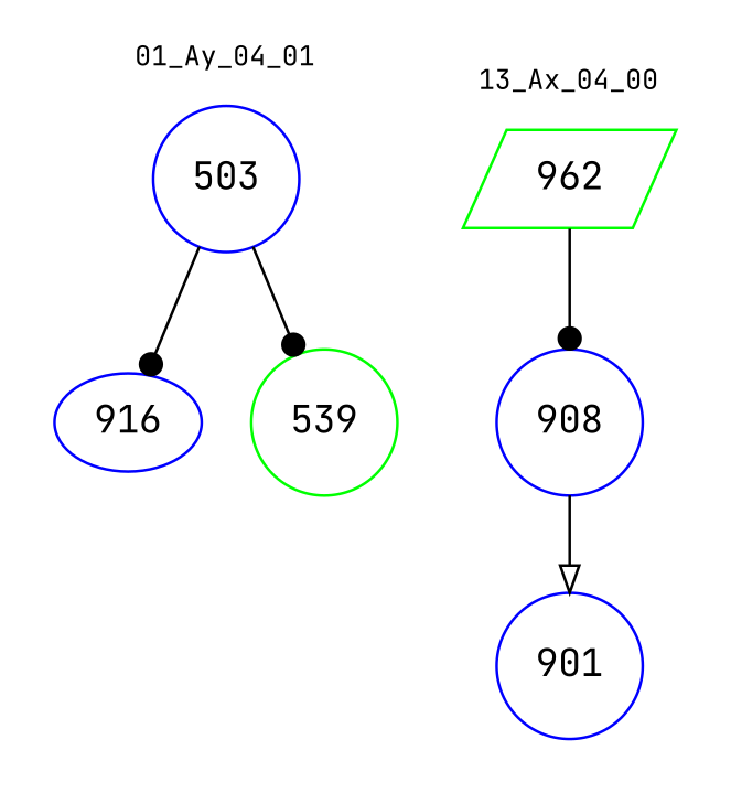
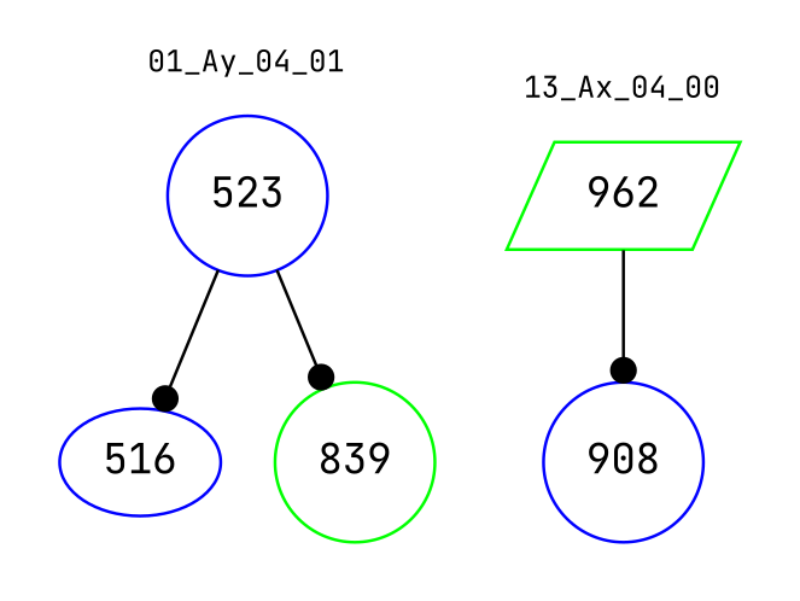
  digraph {
    fontname="JetBrains Mono"
    node [color=blue fontname="JetBrains Mono" shape=circle]
    edge [arrowhead=dot color=black fontname="JetBrains Mono"]
-   n1 [label=503]
-   n2 [label=916 shape=ellipse]
-   n3 [color=green label=539]
+   n1 [label=523]
+   n2 [label=516 shape=ellipse]
+   n3 [color=green label=839]
    n4 [label=908]
-   n5 [label=901]
    n6 [color=green label=962 shape=parallelogram]
    subgraph cluster_1 {
      color=white
      fontsize=10
      label="01_Ay_04_01"
      n1
      n2
      n3
    }
    subgraph cluster_2 {
      color=white
      fontsize=10
      label="13_Ax_04_00"
      n4
-     n5
      n6
    }
    n1 -> n2
    n1 -> n3
-   n4 -> n5 [arrowhead=onormal]
    n6 -> n4
  }
